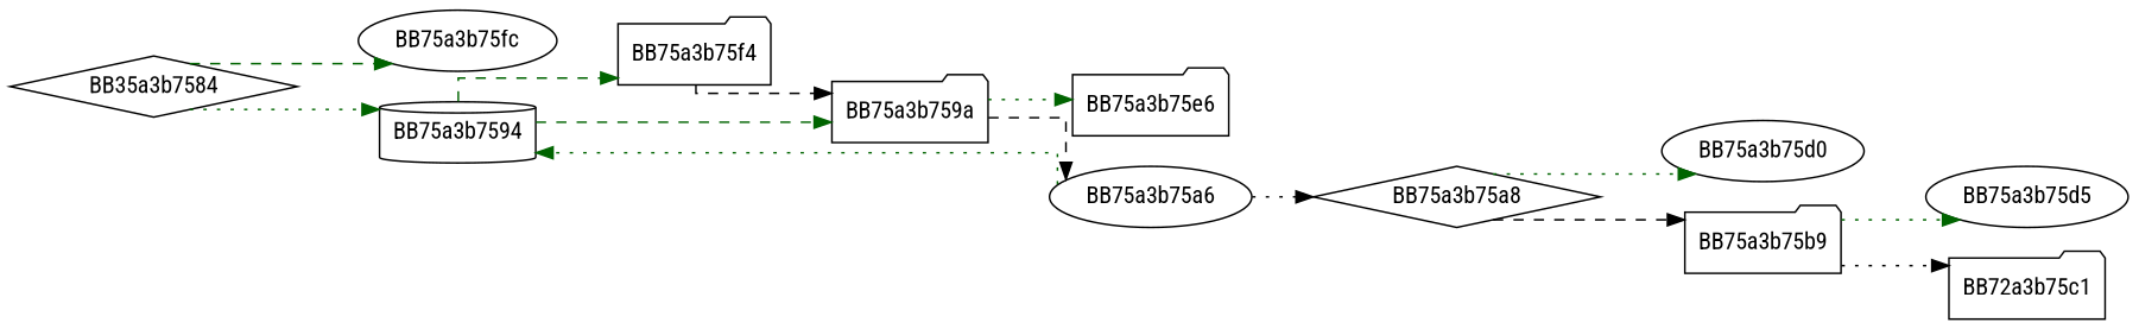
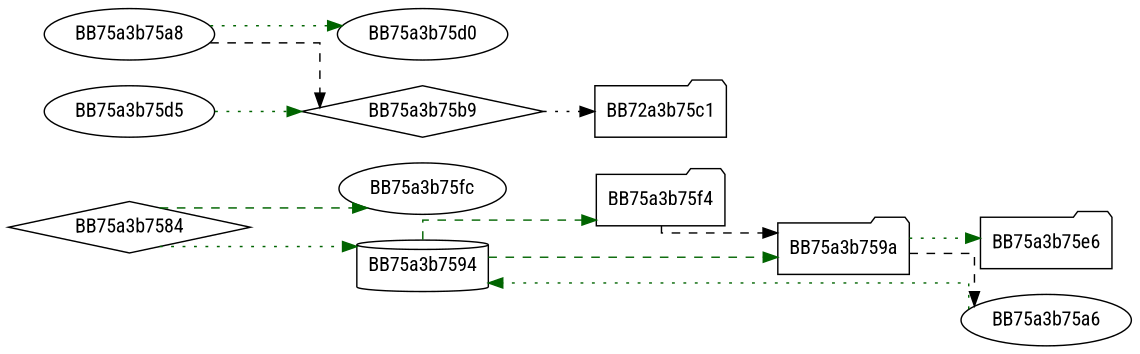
  digraph {
    fontname="Roboto Condensed"
    rankdir=LR
    splines=ortho
    node [fontname="Roboto Condensed" shape=folder]
    edge [color=darkgreen fontname="Roboto Condensed" style=dotted]
-   BB75a3b7584 [shape=diamond label=BB35a3b7584]
+   BB75a3b7584 [shape=diamond]
    BB75a3b75fc [shape=ellipse]
    BB75a3b7594 [shape=cylinder]
    BB75a3b75f4
    BB75a3b759a
    BB75a3b75e6
    BB75a3b75a6 [shape=ellipse]
-   BB75a3b75a8 [shape=diamond]
+   BB75a3b75a8 [shape=ellipse]
    BB75a3b75d0 [shape=ellipse]
-   BB75a3b75b9
+   BB75a3b75b9 [shape=diamond]
    BB75a3b75d5 [shape=ellipse]
    n12 [label=BB72a3b75c1]
    BB75a3b7584 -> BB75a3b75fc [style=dashed]
    BB75a3b7584 -> BB75a3b7594
    BB75a3b7594 -> BB75a3b75f4 [style=dashed]
    BB75a3b7594 -> BB75a3b759a [style=dashed]
    BB75a3b75f4 -> BB75a3b759a [color=black style=dashed]
    BB75a3b759a -> BB75a3b75e6
    BB75a3b759a -> BB75a3b75a6 [color=black style=dashed]
    BB75a3b75a6 -> BB75a3b7594
-   BB75a3b75a6 -> BB75a3b75a8 [color=black]
    BB75a3b75a8 -> BB75a3b75d0
    BB75a3b75a8 -> BB75a3b75b9 [color=black style=dashed]
-   BB75a3b75b9 -> BB75a3b75d5
+   BB75a3b75d5 -> BB75a3b75b9
    BB75a3b75b9 -> n12 [color=black]
  }
